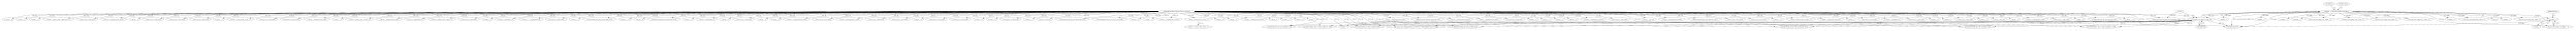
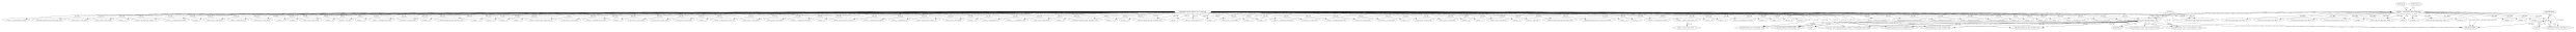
  digraph {
    fontname="Playfair Display"
    node [fontname="Playfair Display"]
    edge [fontname="Playfair Display"]
    n1 [label="(Call,pgm + 1)"]
    n2 [label="(Literal,1)"]
    n3 [label="(Call,(const struct pgm_nak *)(pgm + 1))"]
    n4 [label="(MethodReturn,RET)"]
    n5 [label="(Call,pgm = (const struct pgm_header *)bp)"]
    n6 [label="(Call,(const struct pgm_header *)bp)"]
    n7 [label="(Call,pgm + 1)"]
    n8 [label="(Call,pgm + 1)"]
    n9 [label="(Call,pgm + 1)"]
    n10 [label="(Call,(const struct pgm_ack *)(pgm + 1))"]
    n11 [label="(Call,(const struct pgm_data *)(pgm + 1))"]
    n12 [label="(Call,(const struct pgm_data *)(pgm + 1))"]
    n13 [label="(Call,(const struct pgm_polr *)(pgm + 1))"]
    n14 [label="(Call,pgm + 1)"]
    n15 [label="(Call,(const struct pgm_poll *)(pgm + 1))"]
    n16 [label="(Block,)"]
    n17 [label="(Call,pgm + 1)"]
    n18 [label="(Call,(const struct pgm_spm *)(pgm + 1))"]
    n19 [label="(Call,pgm + 1)"]
    n20 [label="(Identifier,bp)"]
    n21 [label="(Call,zmtp1_print_datagram(ndo, bp, EXTRACT_16BITS(&pgm->pgm_length)))"]
    n22 [label="(Call,addrtostr6(bp, nla_buf, sizeof(nla_buf)))"]
    n23 [label="(Call,addrtostr6(bp, source_buf, sizeof(source_buf)))"]
    n24 [label="(Call,addrtostr(bp, source_buf, sizeof(source_buf)))"]
    n25 [label="(Call,addrtostr(bp, nla_buf, sizeof(nla_buf)))"]
    n26 [label="(Call,addrtostr(bp, nla_buf, sizeof(nla_buf)))"]
    n27 [label="(Call,bp++)"]
    n28 [label="(Call,addrtostr(bp, group_buf, sizeof(group_buf)))"]
    n29 [label="(Call,addrtostr6(bp, nla_buf, sizeof(nla_buf)))"]
    n30 [label="(Call,addrtostr6(bp, group_buf, sizeof(group_buf)))"]
    n31 [label="(MethodParameterIn,register const u_char *bp)"]
    n32 [label="(Call,bp += sizeof(struct in6_addr))"]
    n33 [label="(Call,addrtostr(bp, nla_buf, sizeof(nla_buf)))"]
    n34 [label="(Call,bp += sizeof(struct in6_addr))"]
    n35 [label="(Call,bp += sizeof(struct in_addr))"]
    n36 [label="(Call,EXTRACT_32BITS(bp))"]
    n37 [label="(Call,bp += 4)"]
    n38 [label="(Call,bp += 2)"]
    n39 [label="(Call,bp += 2)"]
    n40 [label="(Call,bp += 4)"]
    n41 [label="(Call,bp += sizeof(struct in_addr))"]
    n42 [label="(Call,EXTRACT_16BITS(bp))"]
    n43 [label="(Call,bp += opt_len)"]
    n44 [label="(Call,bp += sizeof(struct in6_addr))"]
    n45 [label="(Call,addrtostr6(bp, nla_buf, sizeof(nla_buf)))"]
    n46 [label="(Call,EXTRACT_32BITS(bp))"]
    n47 [label="(Call,EXTRACT_32BITS(bp))"]
    n48 [label="(Call,bp += 2+2)"]
    n49 [label="(Call,bp = (const u_char *) (odata + 1))"]
    n50 [label="(Call,bp += sizeof(struct in6_addr))"]
    n51 [label="(Call,bp++)"]
    n52 [label="(Call,EXTRACT_32BITS(bp))"]
    n53 [label="(Call,bp += sizeof(uint32_t))"]
    n54 [label="(Call,EXTRACT_32BITS(bp))"]
    n55 [label="(Call,bp += 4)"]
    n56 [label="(Call,bp++)"]
    n57 [label="(Call,EXTRACT_32BITS(bp))"]
    n58 [label="(Call,bp += 2)"]
    n59 [label="(Call,bp += opt_len)"]
    n60 [label="(Call,bp += 2)"]
    n61 [label="(Call,bp += sizeof(struct in_addr))"]
    n62 [label="(Call,EXTRACT_16BITS(bp))"]
    n63 [label="(Call,bp += 4)"]
    n64 [label="(Call,addrtostr(bp, nla_buf, sizeof(nla_buf)))"]
    n65 [label="(Call,bp += 2+2)"]
    n66 [label="(Call,bp += 4)"]
    n67 [label="(Call,bp += 4)"]
    n68 [label="(Call,bp += 2)"]
    n69 [label="(Call,bp = (const u_char *) (poll_msg + 1))"]
    n70 [label="(Call,EXTRACT_32BITS(bp))"]
    n71 [label="(Call,bp += sizeof(struct in6_addr))"]
    n72 [label="(Call,bp += 2)"]
    n73 [label="(Call,EXTRACT_32BITS(bp))"]
    n74 [label="(Call,EXTRACT_32BITS(bp))"]
    n75 [label="(Call,EXTRACT_16BITS(bp))"]
    n76 [label="(Call,bp += 2)"]
    n77 [label="(Call,bp = (const u_char *) (nak + 1))"]
    n78 [label="(Call,EXTRACT_32BITS(bp))"]
    n79 [label="(Call,EXTRACT_32BITS(bp))"]
    n80 [label="(Call,bp += sizeof(struct in_addr))"]
    n81 [label="(Call,bp += 2)"]
    n82 [label="(Call,bp = (const u_char *) (rdata + 1))"]
    n83 [label="(Call,bp += sizeof(struct in_addr))"]
    n84 [label="(Call,bp += sizeof(uint16_t))"]
    n85 [label="(Call,bp = (const u_char *) (spm + 1))"]
    n86 [label="(Call,EXTRACT_32BITS(bp))"]
    n87 [label="(Call,bp += 4)"]
    n88 [label="(Call,bp += sizeof(uint32_t))"]
    n89 [label="(Call,bp += (2 * sizeof(uint16_t)))"]
    n90 [label="(Call,EXTRACT_16BITS(bp))"]
    n91 [label="(Call,bp += 2)"]
    n92 [label="(Call,addrtostr6(bp, nla_buf, sizeof(nla_buf)))"]
    n93 [label="(Call,bp += 2+2)"]
    n94 [label="(Call,bp += 4)"]
    n95 [label="(Call,addrtostr(bp, nla_buf, sizeof(nla_buf)))"]
    n96 [label="(Call,bp += 2)"]
    n97 [label="(Call,bp += sizeof(uint32_t))"]
    n98 [label="(Call,bp += 2)"]
    n99 [label="(Call,EXTRACT_32BITS(bp))"]
    n100 [label="(Call,bp += 2)"]
    n101 [label="(Call,bp += 2)"]
    n102 [label="(Call,bp += sizeof(struct in6_addr))"]
    n103 [label="(Call,EXTRACT_32BITS(bp))"]
    n104 [label="(Call,bp += sizeof(struct in6_addr))"]
    n105 [label="(Call,EXTRACT_16BITS(bp))"]
    n106 [label="(Call,EXTRACT_16BITS(bp))"]
    n107 [label="(Call,bp += 4)"]
    n108 [label="(Call,EXTRACT_32BITS(bp))"]
    n109 [label="(Call,EXTRACT_32BITS(bp))"]
    n110 [label="(Call,bp += 4)"]
    n111 [label="(Call,bp += 2)"]
    n112 [label="(Call,EXTRACT_32BITS(bp))"]
    n113 [label="(Call,bp += 2)"]
    n114 [label="(Call,bp += opt_len)"]
    n115 [label="(Call,addrtostr6(bp, nla_buf, sizeof(nla_buf)))"]
    n116 [label="(MethodParameterIn,ND_TCHECK_16BITS(bp))"]
    n117 [label="(Call,bp += 4)"]
    n118 [label="(Call,bp += 2)"]
    n119 [label="(Call,bp += sizeof(struct in_addr))"]
    n120 [label="(Call,bp = (const u_char *) (polr + 1))"]
    n121 [label="(Call,bp += 4)"]
    n122 [label="(Call,bp += 4)"]
    n123 [label="(Call,bp += sizeof(struct in_addr))"]
    n124 [label="(Call,bp++)"]
    n125 [label="(Call,bp += 2)"]
    n126 [label="(Call,bp += 4)"]
    1000106
    n128 [label="(Call,bp = (const u_char *) (ack + 1))"]
    n129 [label="(Identifier,ip)"]
    n130 [label="(Identifier,pgm)"]
    n131 [label="(Identifier,pgm)"]
    1000129
    n1 -> n2 [label="CFG: "]
    n1 -> n3 [label="AST: "]
    n1 -> n4 [label="DDG: pgm"]
    n2 -> n1 [label="AST: "]
    n3 -> n1 [label="CFG: "]
    n5 -> n1 [label="DDG: pgm"]
    n5 -> n3 [label="DDG: pgm"]
    n5 -> n4 [label="DDG: pgm"]
    n5 -> n4 [label="DDG: (const struct pgm_header *)bp"]
    n5 -> n6 [label="CFG: "]
    n5 -> n7 [label="DDG: pgm"]
    n5 -> n8 [label="DDG: pgm"]
    n5 -> n9 [label="DDG: pgm"]
    n5 -> n10 [label="DDG: pgm"]
    n5 -> n11 [label="DDG: pgm"]
    n5 -> n12 [label="DDG: pgm"]
    n5 -> n13 [label="DDG: pgm"]
    n5 -> n14 [label="DDG: pgm"]
    n5 -> n15 [label="DDG: pgm"]
    n5 -> n16 [label="AST: "]
    n5 -> n17 [label="DDG: pgm"]
    n5 -> n18 [label="DDG: pgm"]
    n5 -> n19 [label="DDG: pgm"]
    n6 -> n4 [label="DDG: bp"]
    n6 -> n5 [label="AST: "]
    n6 -> n5 [label="DDG: bp"]
    n6 -> n20 [label="CFG: "]
    n6 -> n21 [label="DDG: bp"]
    n6 -> n22 [label="DDG: bp"]
    n6 -> n23 [label="DDG: bp"]
    n6 -> n24 [label="DDG: bp"]
    n6 -> n25 [label="DDG: bp"]
    n6 -> n26 [label="DDG: bp"]
    n6 -> n27 [label="DDG: bp"]
    n6 -> n28 [label="DDG: bp"]
    n6 -> n29 [label="DDG: bp"]
    n20 -> n6 [label="AST: "]
    n31 -> n4 [label="DDG: bp"]
    n31 -> n6 [label="DDG: bp"]
    n31 -> n21 [label="DDG: bp"]
    n31 -> n22 [label="DDG: bp"]
    n31 -> n23 [label="CFG: bp"]
-   n31 -> n24 [label="DDG: bp"]
    n31 -> n25 [label="DDG: bp"]
    n31 -> n26 [label="DDG: bp"]
    n31 -> n27 [label="DDG: bp"]
    n31 -> n28 [label="DDG: bp"]
    n31 -> n29 [label="DDG: bp"]
    n31 -> n30 [label="DDG: bp"]
    n31 -> n32 [label="DDG: bp"]
    n31 -> n33 [label="DDG: bp"]
    n31 -> n34 [label="DDG: bp"]
    n31 -> n35 [label="DDG: bp"]
    n31 -> n36 [label="DDG: bp"]
    n31 -> n37 [label="DDG: bp"]
    n31 -> n38 [label="DDG: bp"]
    n31 -> n39 [label="DDG: bp"]
    n31 -> n40 [label="DDG: bp"]
    n31 -> n41 [label="DDG: bp"]
    n31 -> n42 [label="DDG: bp"]
    n31 -> n43 [label="DDG: bp"]
    n31 -> n44 [label="DDG: bp"]
    n31 -> n45 [label="DDG: bp"]
    n31 -> n46 [label="DDG: bp"]
    n31 -> n47 [label="DDG: bp"]
    n31 -> n48 [label="DDG: bp"]
    n31 -> n49 [label="DDG: bp"]
    n31 -> n50 [label="DDG: bp"]
    n31 -> n51 [label="DDG: bp"]
    n31 -> n52 [label="DDG: bp"]
    n31 -> n53 [label="DDG: bp"]
    n31 -> n54 [label="DDG: bp"]
    n31 -> n55 [label="DDG: bp"]
    n31 -> n56 [label="DDG: bp"]
    n31 -> n57 [label="DDG: bp"]
    n31 -> n58 [label="DDG: bp"]
    n31 -> n59 [label="DDG: bp"]
    n31 -> n60 [label="DDG: bp"]
    n31 -> n61 [label="DDG: bp"]
    n31 -> n62 [label="DDG: bp"]
    n31 -> n63 [label="DDG: bp"]
    n31 -> n64 [label="DDG: bp"]
    n31 -> n65 [label="DDG: bp"]
    n31 -> n66 [label="DDG: bp"]
    n31 -> n67 [label="DDG: bp"]
    n31 -> n68 [label="DDG: bp"]
    n31 -> n69 [label="DDG: bp"]
    n31 -> n70 [label="DDG: bp"]
    n31 -> n71 [label="DDG: bp"]
    n31 -> n72 [label="DDG: bp"]
    n31 -> n73 [label="DDG: bp"]
    n31 -> n74 [label="DDG: bp"]
    n31 -> n75 [label="DDG: bp"]
    n31 -> n76 [label="DDG: bp"]
    n31 -> n77 [label="DDG: bp"]
    n31 -> n78 [label="DDG: bp"]
    n31 -> n79 [label="DDG: bp"]
    n31 -> n80 [label="DDG: bp"]
    n31 -> n81 [label="DDG: bp"]
    n31 -> n82 [label="DDG: bp"]
    n31 -> n83 [label="DDG: bp"]
    n31 -> n84 [label="DDG: bp"]
    n31 -> n85 [label="DDG: bp"]
    n31 -> n86 [label="DDG: bp"]
    n31 -> n87 [label="DDG: bp"]
    n31 -> n88 [label="DDG: bp"]
    n31 -> n89 [label="DDG: bp"]
    n31 -> n90 [label="DDG: bp"]
    n31 -> n91 [label="DDG: bp"]
    n31 -> n92 [label="DDG: bp"]
    n31 -> n93 [label="DDG: bp"]
    n31 -> n94 [label="DDG: bp"]
    n31 -> n95 [label="DDG: bp"]
    n31 -> n96 [label="DDG: bp"]
    n31 -> n97 [label="DDG: bp"]
    n31 -> n98 [label="DDG: bp"]
    n31 -> n99 [label="DDG: bp"]
    n31 -> n100 [label="DDG: bp"]
    n31 -> n101 [label="DDG: bp"]
    n31 -> n102 [label="DDG: bp"]
    n31 -> n103 [label="DDG: bp"]
    n31 -> n104 [label="DDG: bp"]
    n31 -> n105 [label="DDG: bp"]
    n31 -> n106 [label="DDG: bp"]
    n31 -> n107 [label="DDG: bp"]
    n31 -> n108 [label="DDG: bp"]
    n31 -> n109 [label="DDG: bp"]
    n31 -> n110 [label="DDG: bp"]
    n31 -> n111 [label="DDG: bp"]
    n31 -> n112 [label="DDG: bp"]
    n31 -> n113 [label="DDG: bp"]
    n31 -> n114 [label="DDG: bp"]
    n31 -> n115 [label="DDG: bp"]
    n31 -> n116 [label="DDG: bp"]
    n31 -> n117 [label="DDG: bp"]
    n31 -> n118 [label="DDG: bp"]
    n31 -> n119 [label="DDG: bp"]
    n31 -> n120 [label="DDG: bp"]
    n31 -> n121 [label="DDG: bp"]
    n31 -> n122 [label="DDG: bp"]
    n31 -> n123 [label="DDG: bp"]
    n31 -> n124 [label="DDG: bp"]
    n31 -> n125 [label="DDG: bp"]
    n31 -> n126 [label="DDG: bp"]
    n31 -> 1000106 [label="AST: "]
    n120 -> n128 [label="DDG: bp"]
    n129 -> n5 [label="CFG: "]
    n130 -> n1 [label="AST: "]
    n131 -> n5 [label="AST: "]
    1000129 -> n6 [label="AST: "]
    1000129 -> n30 [label="DDG: bp"]
  }
